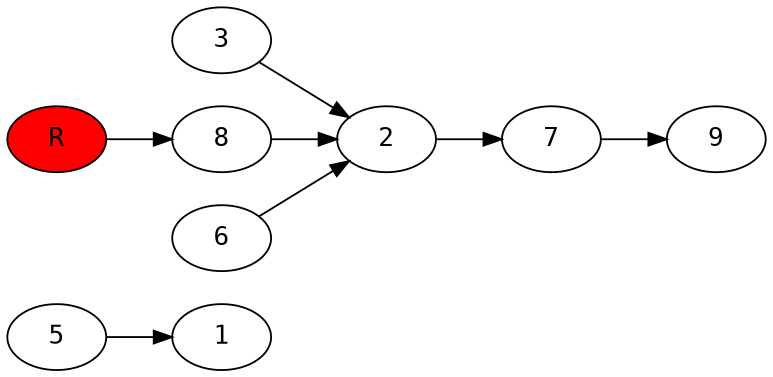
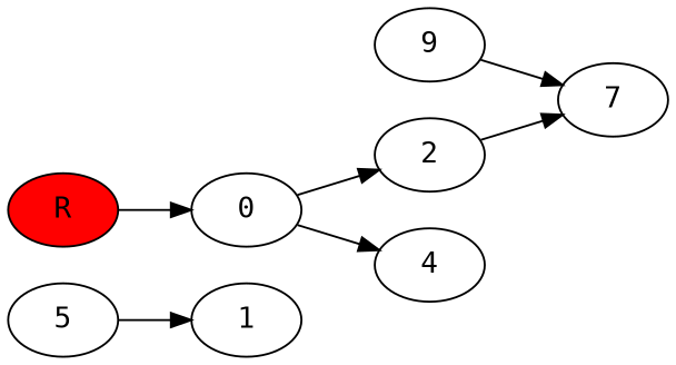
  digraph {
    fontname="DejaVu Sans Mono"
    rankdir=LR
    node [fontname="DejaVu Sans Mono"]
    edge [fontname="DejaVu Sans Mono"]
    5
    1
    2
    7
    9
-   3
-   8
-   6
+   8 [label=0]
+   4
    R [fillcolor="#ff0000" style=filled]
    5 -> 1
    2 -> 7
-   7 -> 9
-   3 -> 2
+   9 -> 7
    8 -> 2
-   6 -> 2
+   8 -> 4
    R -> 8
  }
